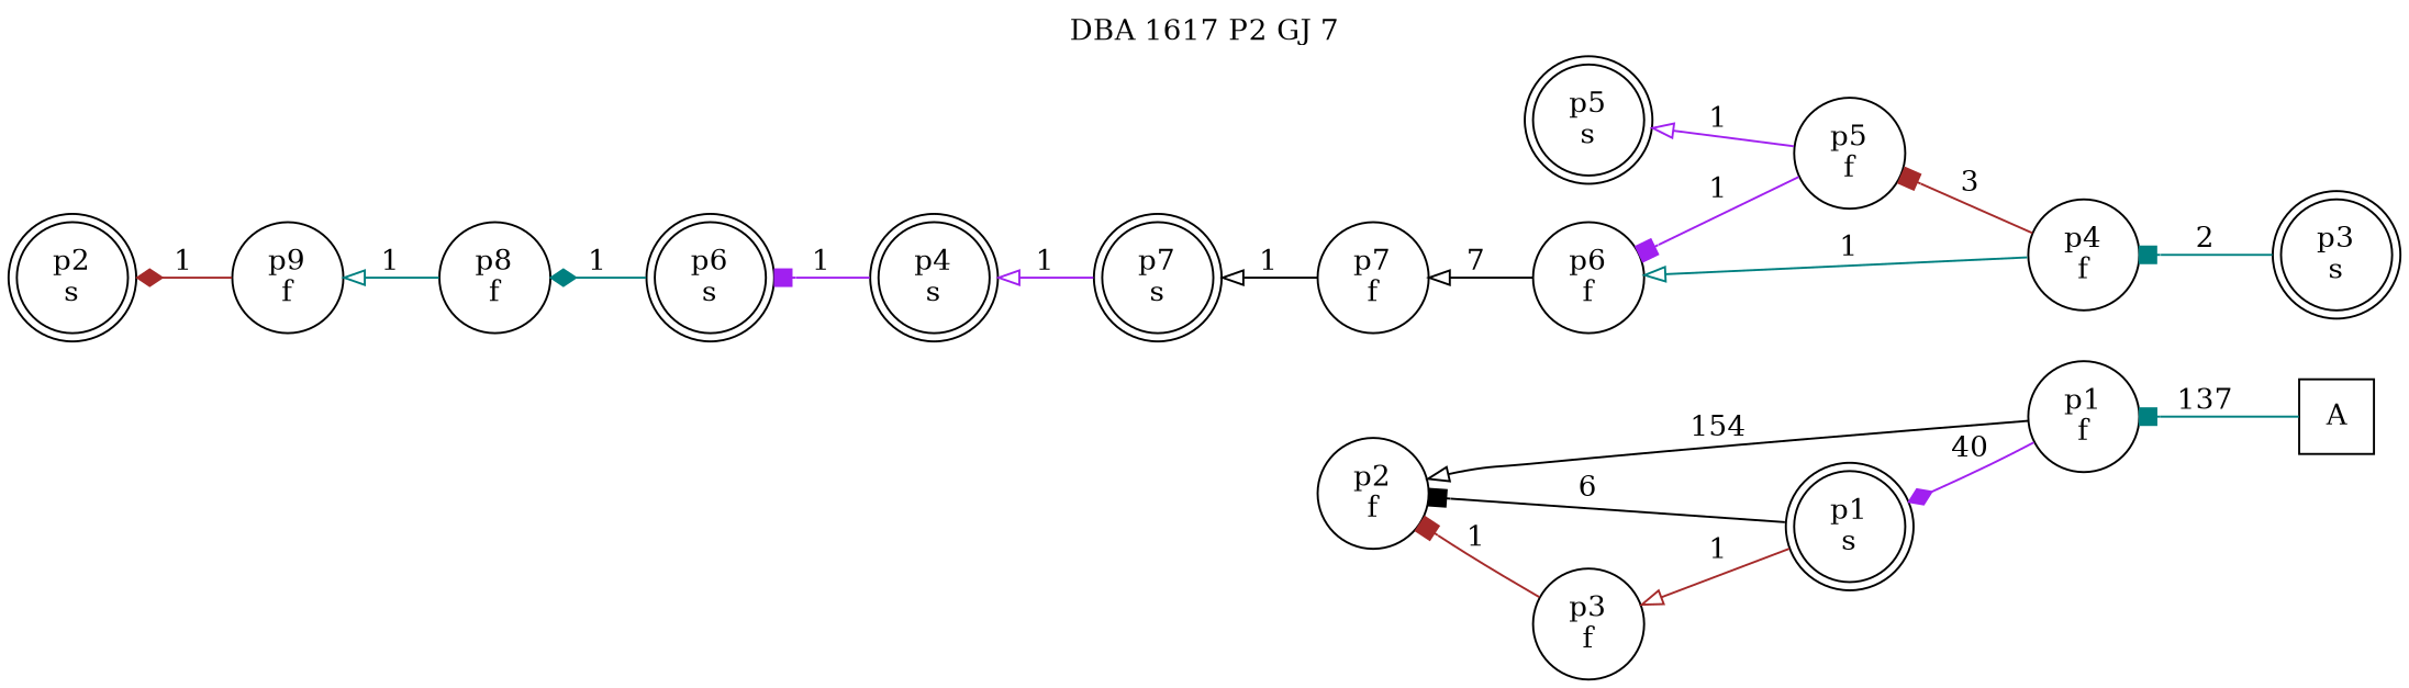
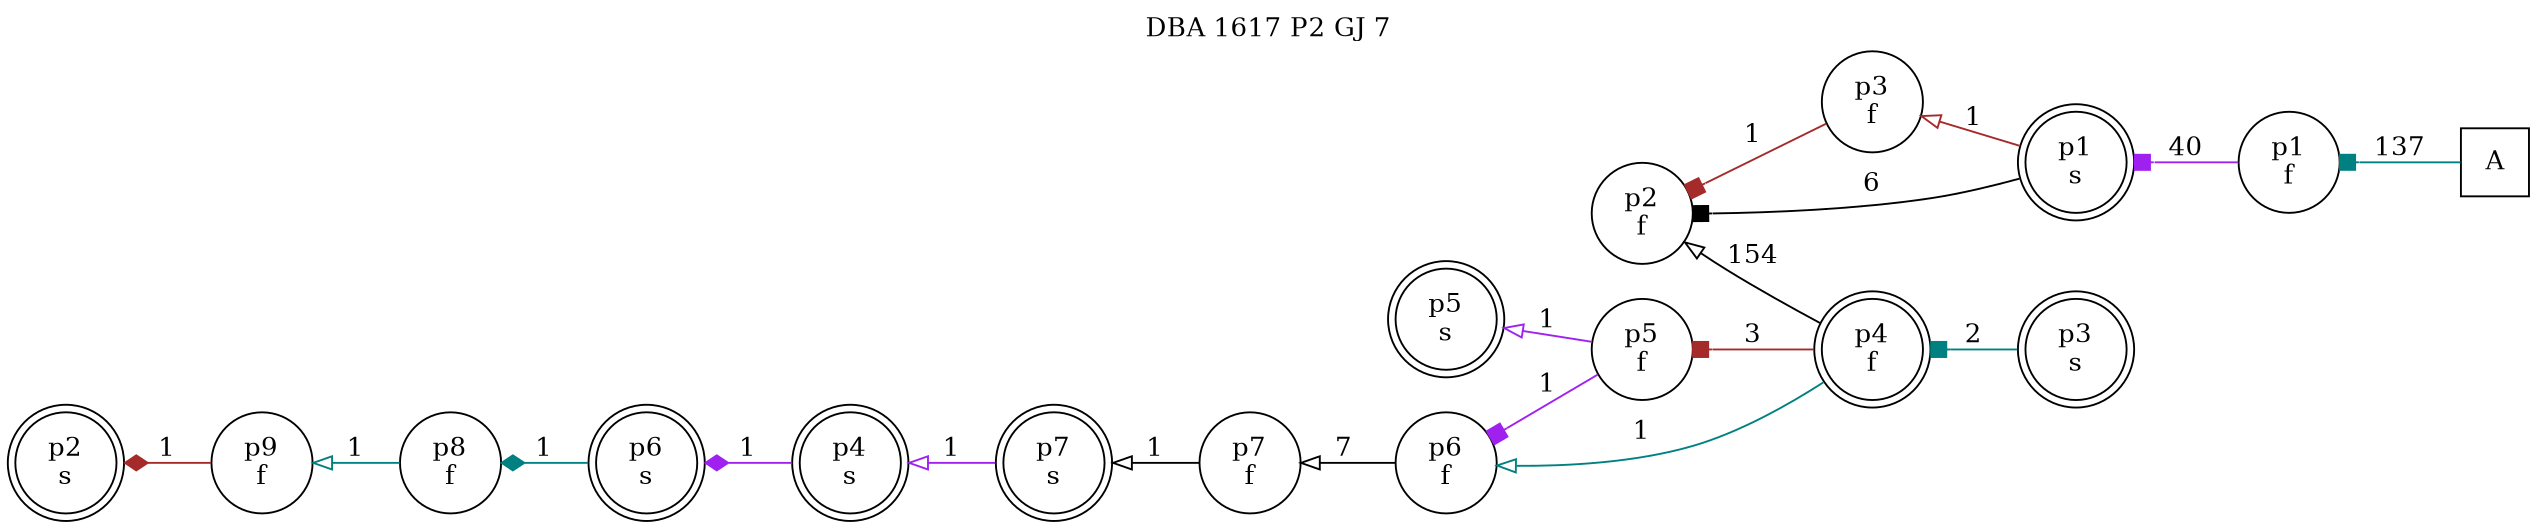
  digraph {
    label=" DBA 1617 P2 GJ 7 "
    labelloc=tl
    rankdir=RL
    node [shape=circle]
    edge [arrowhead=onormal color=teal]
    n1 [label=A shape=square]
    n2 [label="p1\nf"]
    n3 [label="p2\nf"]
    n4 [label="p1\ns" shape=doublecircle]
    n5 [label="p3\nf"]
    n6 [label="p3\ns" shape=doublecircle]
-   n7 [label="p4\nf"]
+   n7 [label="p4\nf" shape=doublecircle]
    n8 [label="p5\nf"]
    n9 [label="p6\nf"]
    n10 [label="p5\ns" shape=doublecircle]
    n11 [label="p7\nf"]
    n12 [label="p7\ns" shape=doublecircle]
    n13 [label="p4\ns" shape=doublecircle]
    n14 [label="p6\ns" shape=doublecircle]
    n15 [label="p8\nf"]
    n16 [label="p9\nf"]
    n17 [label="p2\ns" shape=doublecircle]
    n1 -> n2 [arrowhead=box label=137]
-   n2 -> n3 [color=black label=154]
-   n2 -> n4 [arrowhead=diamond color=purple label=40]
+   n7 -> n3 [color=black label=154]
+   n2 -> n4 [arrowhead=box color=purple label=40]
    n4 -> n3 [arrowhead=box color=black label=6]
    n4 -> n5 [color=brown label=1]
    n5 -> n3 [arrowhead=box color=brown label=1]
    n6 -> n7 [arrowhead=box label=2]
    n7 -> n8 [arrowhead=box color=brown label=3]
    n7 -> n9 [label=1]
    n8 -> n9 [arrowhead=box color=purple label=1]
    n8 -> n10 [color=purple label=1]
    n9 -> n11 [color=black label=7]
    n11 -> n12 [color=black label=1]
    n12 -> n13 [color=purple label=1]
-   n13 -> n14 [arrowhead=box color=purple label=1]
+   n13 -> n14 [arrowhead=diamond color=purple label=1]
    n14 -> n15 [arrowhead=diamond label=1]
    n15 -> n16 [label=1]
    n16 -> n17 [arrowhead=diamond color=brown label=1]
  }
